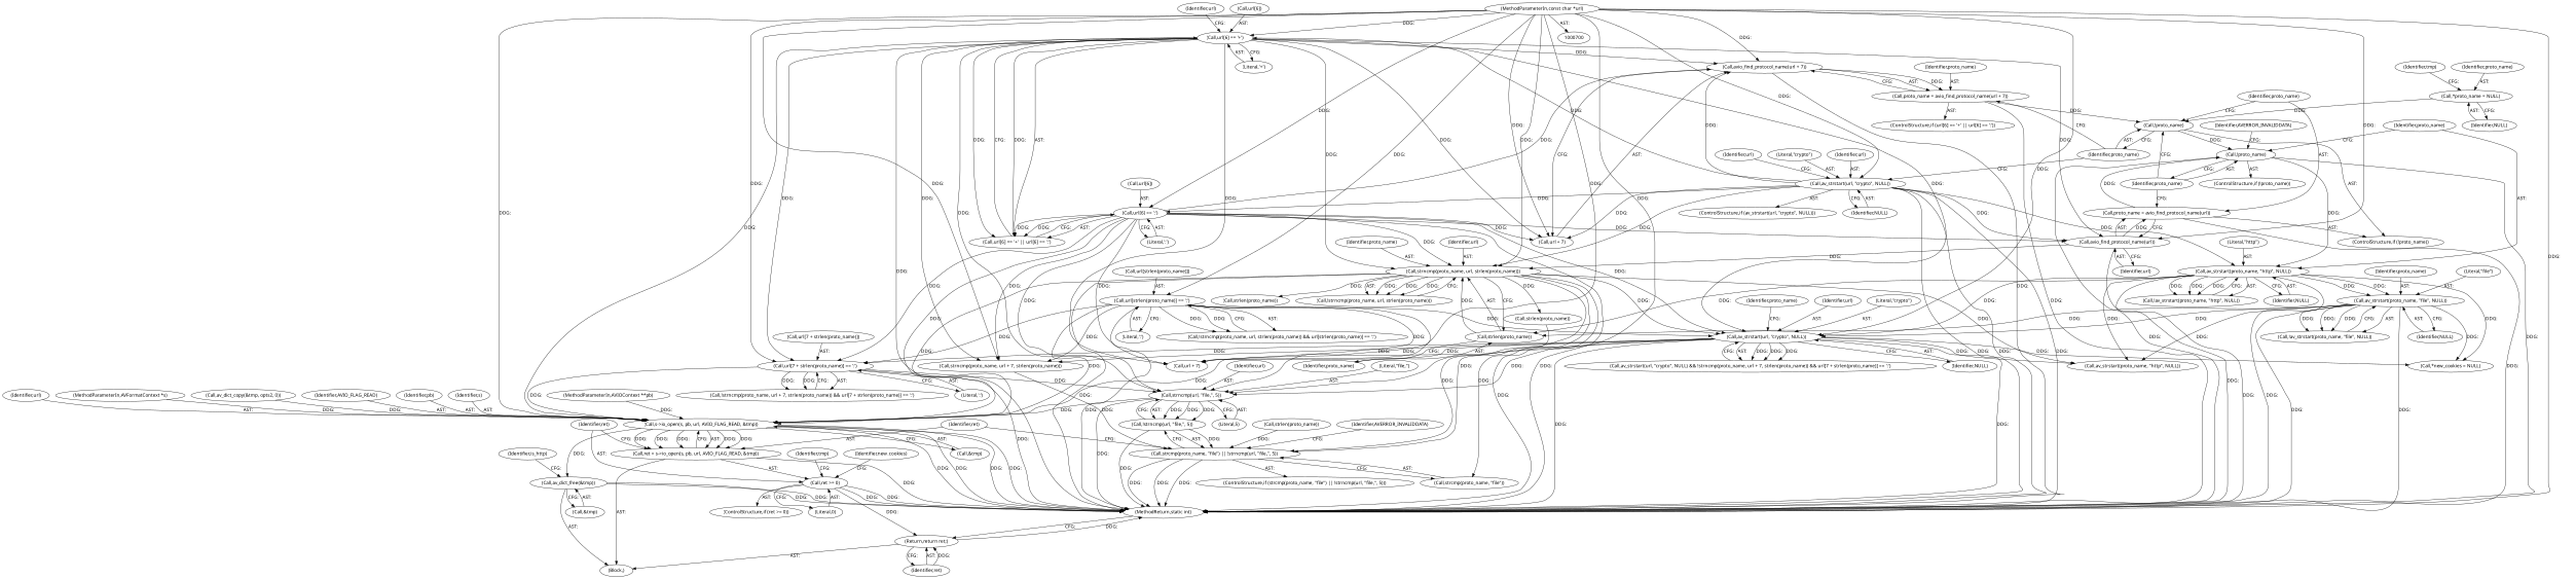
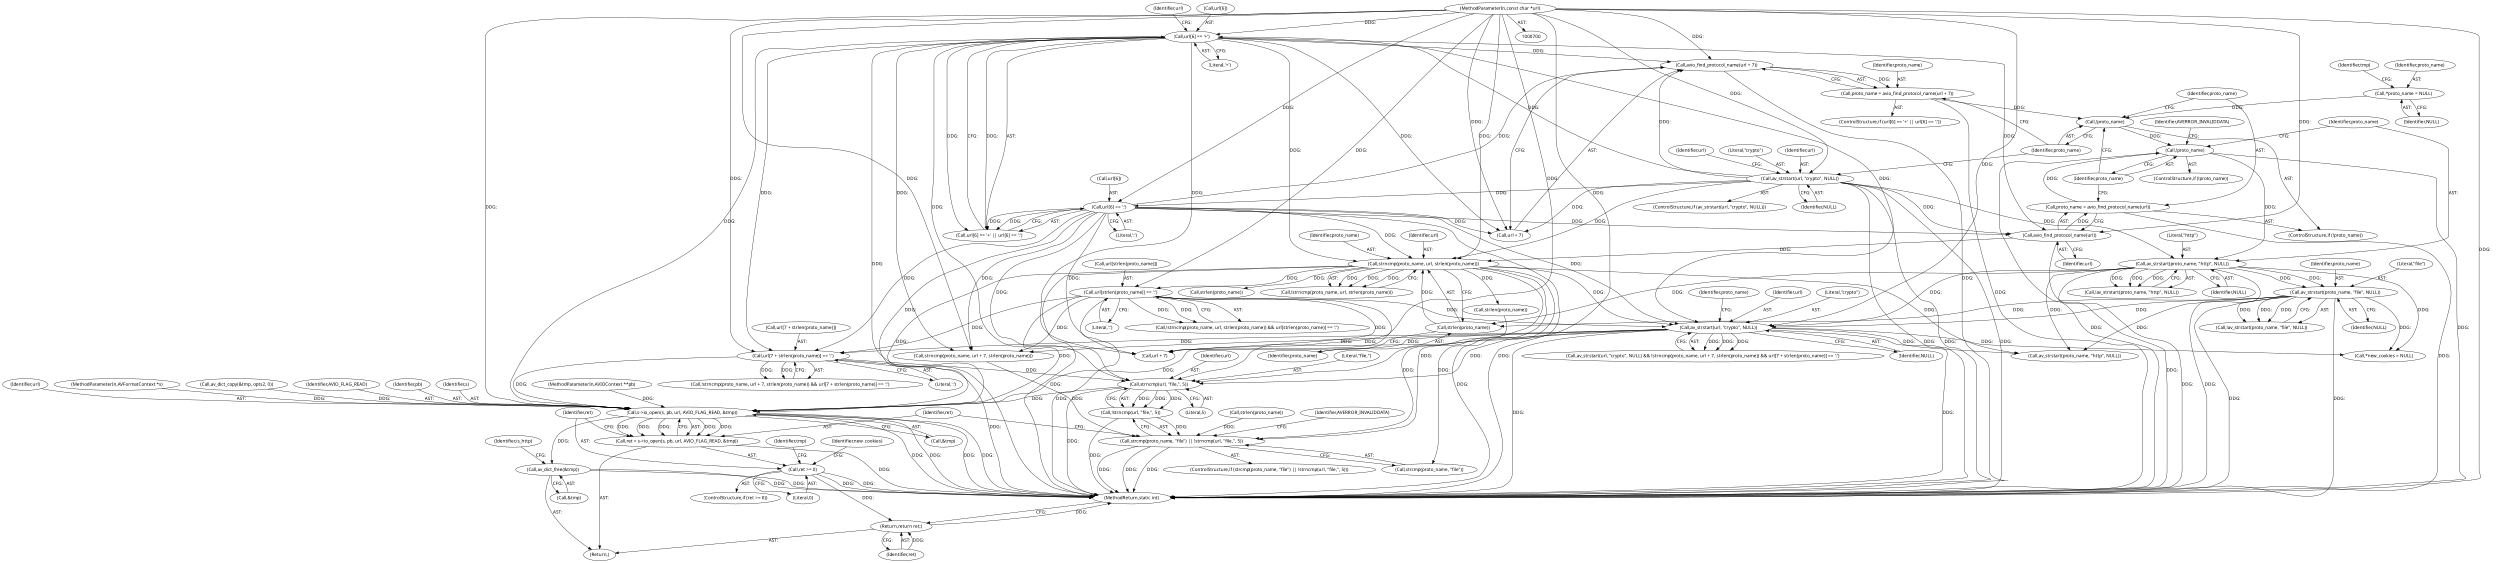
  digraph {
    fontname="Noto Sans"
    node [fontname="Noto Sans"]
    edge [fontname="Noto Sans"]
    n1 [label="(Call,strncmp(url, \"file,\", 5))"]
    n2 [label="(Call,!strncmp(url, \"file,\", 5))"]
    n3 [label="(Call,s->io_open(s, pb, url, AVIO_FLAG_READ, &tmp))"]
    n4 [label="(MethodReturn,static int)"]
    n5 [label="(Literal,5)"]
    n6 [label="(Call,strcmp(proto_name, \"file\") || !strncmp(url, \"file,\", 5))"]
    n7 [label="(Call,ret = s->io_open(s, pb, url, AVIO_FLAG_READ, &tmp))"]
    n8 [label="(Call,av_dict_free(&tmp))"]
    n9 [label="(Call,&tmp)"]
    n10 [label="(Return,return ret;)"]
    n11 [label="(Call,url[6] == '+')"]
    n12 [label="(Call,av_strstart(url, \"crypto\", NULL))"]
    n13 [label="(Call,strncmp(proto_name, url, strlen(proto_name)))"]
    n14 [label="(Call,avio_find_protocol_name(url + 7))"]
    n15 [label="(Call,avio_find_protocol_name(url))"]
    n16 [label="(Call,url[7 + strlen(proto_name)] == ':')"]
    n17 [label="(Call,url[6] == '+' || url[6] == ':')"]
    n18 [label="(Call,url + 7)"]
    n19 [label="(Call,strncmp(proto_name, url + 7, strlen(proto_name)))"]
    n20 [label="(Call,url + 7)"]
    n21 [label="(Literal,'+')"]
    n22 [label="(Call,av_strstart(proto_name, \"http\", NULL))"]
    n23 [label="(Call,av_strstart(url, \"crypto\", NULL) && !strncmp(proto_name, url + 7, strlen(proto_name)) && url[7 + strlen(proto_name)] == ':')"]
    n24 [label="(Identifier,NULL)"]
    n25 [label="(Call,*new_cookies = NULL)"]
    n26 [label="(Call,url[strlen(proto_name)] == ':')"]
    n27 [label="(Call,strlen(proto_name))"]
    n28 [label="(Call,strlen(proto_name))"]
    n29 [label="(Call,strcmp(proto_name, \"file\"))"]
    n30 [label="(Call,!strncmp(proto_name, url, strlen(proto_name)))"]
    n31 [label="(Call,strlen(proto_name))"]
    n32 [label="(Call,proto_name = avio_find_protocol_name(url + 7))"]
    n33 [label="(Call,url[6] == ':')"]
    n34 [label="(Literal,':')"]
    n35 [label="(Call,proto_name = avio_find_protocol_name(url))"]
    n36 [label="(Identifier,url)"]
    n37 [label="(Literal,':')"]
    n38 [label="(Call,!strncmp(proto_name, url + 7, strlen(proto_name)) && url[7 + strlen(proto_name)] == ':')"]
    n39 [label="(Call,av_strstart(url, \"crypto\", NULL))"]
    n40 [label="(Call,av_strstart(proto_name, \"http\", NULL))"]
    n41 [label="(ControlStructure,if (av_strstart(url, \"crypto\", NULL)))"]
    n42 [label="(Identifier,NULL)"]
    n43 [label="(Call,av_strstart(proto_name, \"file\", NULL))"]
    n44 [label="(Call,!av_strstart(proto_name, \"http\", NULL))"]
    n45 [label="(Identifier,NULL)"]
    n46 [label="(MethodParameterIn,const char *url)"]
    n47 [label=1000700]
    n48 [label="(Literal,':')"]
    n49 [label="(Call,!strncmp(proto_name, url, strlen(proto_name)) && url[strlen(proto_name)] == ':')"]
    n50 [label="(Identifier,proto_name)"]
    n51 [label="(ControlStructure,if (strcmp(proto_name, \"file\") || !strncmp(url, \"file,\", 5)))"]
    n52 [label="(Identifier,NULL)"]
    n53 [label="(Call,!av_strstart(proto_name, \"file\", NULL))"]
    n54 [label="(Call,!proto_name)"]
    n55 [label="(Identifier,proto_name)"]
    n56 [label="(ControlStructure,if (!proto_name))"]
    n57 [label="(Call,!proto_name)"]
    n58 [label="(ControlStructure,if (!proto_name))"]
    n59 [label="(Identifier,proto_name)"]
    n60 [label="(ControlStructure,if (url[6] == '+' || url[6] == ':'))"]
    n61 [label="(Call,*proto_name = NULL)"]
    n62 [label="(Identifier,NULL)"]
-   n63 [label="(Block,)"]
+   n63 [label="(Return,)"]
    n64 [label="(Call,ret >= 0)"]
    n65 [label="(Call,&tmp)"]
    n66 [label="(ControlStructure,if (ret >= 0))"]
    n67 [label="(Literal,0)"]
    n68 [label="(Identifier,ret)"]
    n69 [label="(Literal,\"http\")"]
    n70 [label="(Identifier,ret)"]
    n71 [label="(Identifier,proto_name)"]
    n72 [label="(Identifier,s)"]
    n73 [label="(Identifier,url)"]
    n74 [label="(MethodParameterIn,AVIOContext **pb)"]
    n75 [label="(Identifier,new_cookies)"]
    n76 [label="(Call,strlen(proto_name))"]
    n77 [label="(Identifier,tmp)"]
    n78 [label="(Identifier,url)"]
    n79 [label="(Literal,\"file\")"]
    n80 [label="(Identifier,proto_name)"]
    n81 [label="(Literal,\"crypto\")"]
    n82 [label="(MethodParameterIn,AVFormatContext *s)"]
    n83 [label="(Call,url[6])"]
    n84 [label="(Literal,\"file,\")"]
    n85 [label="(Identifier,proto_name)"]
    n86 [label="(Identifier,proto_name)"]
    n87 [label="(Call,url[6])"]
    n88 [label="(Identifier,url)"]
    n89 [label="(Identifier,url)"]
    n90 [label="(Call,av_dict_copy(&tmp, opts2, 0))"]
    n91 [label="(Call,url[7 + strlen(proto_name)])"]
    n92 [label="(Identifier,proto_name)"]
    n93 [label="(Identifier,url)"]
    n94 [label="(Identifier,AVIO_FLAG_READ)"]
    n95 [label="(Identifier,AVERROR_INVALIDDATA)"]
    n96 [label="(Identifier,ret)"]
    n97 [label="(Literal,\"crypto\")"]
    n98 [label="(Identifier,proto_name)"]
    n99 [label="(Identifier,proto_name)"]
    n100 [label="(Identifier,tmp)"]
    n101 [label="(Call,url[strlen(proto_name)])"]
    n102 [label="(Identifier,url)"]
    n103 [label="(Identifier,pb)"]
    n104 [label="(Identifier,is_http)"]
    n105 [label="(Identifier,AVERROR_INVALIDDATA)"]
    n106 [label="(Identifier,url)"]
    n1 -> n2 [label="AST: "]
    n1 -> n2 [label="DDG: "]
    n1 -> n2 [label="DDG: "]
    n1 -> n2 [label="DDG: "]
    n1 -> n3 [label="DDG: "]
    n1 -> n4 [label="DDG: "]
    n1 -> n5 [label="CFG: "]
    n2 -> n1 [label="CFG: "]
    n2 -> n4 [label="DDG: "]
    n2 -> n6 [label="AST: "]
    n2 -> n6 [label="DDG: "]
    n3 -> n4 [label="DDG: "]
    n3 -> n4 [label="DDG: "]
    n3 -> n4 [label="DDG: "]
    n3 -> n4 [label="DDG: "]
    n3 -> n7 [label="AST: "]
    n3 -> n7 [label="DDG: "]
    n3 -> n7 [label="DDG: "]
    n3 -> n7 [label="DDG: "]
    n3 -> n7 [label="DDG: "]
    n3 -> n7 [label="DDG: "]
    n3 -> n8 [label="DDG: "]
    n3 -> n9 [label="CFG: "]
    n4 -> n10 [label="CFG: "]
    n5 -> n1 [label="AST: "]
    n6 -> n2 [label="CFG: "]
    n6 -> n4 [label="DDG: "]
    n6 -> n4 [label="DDG: "]
    n6 -> n4 [label="DDG: "]
    n6 -> n29 [label="CFG: "]
    n6 -> n51 [label="AST: "]
    n7 -> n3 [label="CFG: "]
    n7 -> n4 [label="DDG: "]
    n7 -> n63 [label="AST: "]
    n7 -> n64 [label="AST: "]
    n8 -> n4 [label="DDG: "]
    n8 -> n4 [label="DDG: "]
    n8 -> n63 [label="AST: "]
    n8 -> n65 [label="CFG: "]
    n9 -> n3 [label="AST: "]
    n10 -> n4 [label="DDG: "]
    n10 -> n63 [label="AST: "]
    n10 -> n68 [label="CFG: "]
    n11 -> n1 [label="DDG: "]
    n11 -> n3 [label="DDG: "]
    n11 -> n4 [label="DDG: "]
    n11 -> n12 [label="DDG: "]
    n11 -> n13 [label="DDG: "]
    n11 -> n14 [label="DDG: "]
    n11 -> n15 [label="DDG: "]
    n11 -> n16 [label="DDG: "]
    n11 -> n17 [label="AST: "]
    n11 -> n17 [label="DDG: "]
    n11 -> n17 [label="DDG: "]
    n11 -> n18 [label="DDG: "]
    n11 -> n19 [label="DDG: "]
    n11 -> n20 [label="DDG: "]
    n11 -> n21 [label="CFG: "]
    n12 -> n1 [label="DDG: "]
    n12 -> n3 [label="DDG: "]
    n12 -> n4 [label="DDG: "]
    n12 -> n4 [label="DDG: "]
    n12 -> n16 [label="DDG: "]
    n12 -> n18 [label="DDG: "]
    n12 -> n19 [label="DDG: "]
    n12 -> n22 [label="DDG: "]
    n12 -> n23 [label="AST: "]
    n12 -> n23 [label="DDG: "]
    n12 -> n23 [label="DDG: "]
    n12 -> n23 [label="DDG: "]
    n12 -> n24 [label="CFG: "]
    n12 -> n25 [label="DDG: "]
    n13 -> n3 [label="DDG: "]
    n13 -> n4 [label="DDG: "]
    n13 -> n4 [label="DDG: "]
    n13 -> n6 [label="DDG: "]
    n13 -> n12 [label="DDG: "]
    n13 -> n22 [label="DDG: "]
+   n13 -> n26 [label="DDG: "]
    n13 -> n27 [label="CFG: "]
    n13 -> n28 [label="DDG: "]
    n13 -> n29 [label="DDG: "]
    n13 -> n30 [label="AST: "]
    n13 -> n30 [label="DDG: "]
    n13 -> n30 [label="DDG: "]
    n13 -> n30 [label="DDG: "]
    n13 -> n31 [label="DDG: "]
    n14 -> n4 [label="DDG: "]
    n14 -> n20 [label="CFG: "]
    n14 -> n32 [label="AST: "]
    n14 -> n32 [label="DDG: "]
    n15 -> n4 [label="DDG: "]
    n15 -> n13 [label="DDG: "]
    n15 -> n35 [label="AST: "]
    n15 -> n35 [label="DDG: "]
    n15 -> n36 [label="CFG: "]
    n16 -> n1 [label="DDG: "]
    n16 -> n3 [label="DDG: "]
    n16 -> n4 [label="DDG: "]
    n16 -> n37 [label="CFG: "]
    n16 -> n38 [label="AST: "]
    n16 -> n38 [label="DDG: "]
    n16 -> n38 [label="DDG: "]
    n17 -> n11 [label="CFG: "]
    n17 -> n33 [label="CFG: "]
    n19 -> n6 [label="DDG: "]
    n20 -> n14 [label="AST: "]
    n21 -> n11 [label="AST: "]
    n23 -> n12 [label="CFG: "]
    n24 -> n12 [label="AST: "]
    n26 -> n1 [label="DDG: "]
    n26 -> n3 [label="DDG: "]
    n26 -> n4 [label="DDG: "]
    n26 -> n12 [label="DDG: "]
    n26 -> n16 [label="DDG: "]
    n26 -> n18 [label="DDG: "]
    n26 -> n19 [label="DDG: "]
    n26 -> n48 [label="CFG: "]
    n26 -> n49 [label="AST: "]
    n26 -> n49 [label="DDG: "]
    n26 -> n49 [label="DDG: "]
    n27 -> n13 [label="AST: "]
    n27 -> n13 [label="DDG: "]
    n27 -> n50 [label="CFG: "]
    n29 -> n6 [label="AST: "]
    n30 -> n13 [label="CFG: "]
    n31 -> n6 [label="DDG: "]
    n32 -> n4 [label="DDG: "]
    n32 -> n14 [label="CFG: "]
    n32 -> n57 [label="DDG: "]
    n32 -> n60 [label="AST: "]
    n33 -> n1 [label="DDG: "]
    n33 -> n3 [label="DDG: "]
    n33 -> n4 [label="DDG: "]
    n33 -> n12 [label="DDG: "]
    n33 -> n13 [label="DDG: "]
    n33 -> n14 [label="DDG: "]
    n33 -> n15 [label="DDG: "]
    n33 -> n16 [label="DDG: "]
    n33 -> n17 [label="AST: "]
    n33 -> n17 [label="DDG: "]
    n33 -> n17 [label="DDG: "]
    n33 -> n18 [label="DDG: "]
    n33 -> n19 [label="DDG: "]
    n33 -> n20 [label="DDG: "]
    n33 -> n34 [label="CFG: "]
    n34 -> n33 [label="AST: "]
    n35 -> n4 [label="DDG: "]
    n35 -> n15 [label="CFG: "]
    n35 -> n54 [label="DDG: "]
    n35 -> n58 [label="AST: "]
    n36 -> n15 [label="AST: "]
    n37 -> n16 [label="AST: "]
    n38 -> n16 [label="CFG: "]
    n39 -> n4 [label="DDG: "]
    n39 -> n4 [label="DDG: "]
    n39 -> n4 [label="DDG: "]
    n39 -> n11 [label="DDG: "]
    n39 -> n13 [label="DDG: "]
    n39 -> n14 [label="DDG: "]
    n39 -> n15 [label="DDG: "]
    n39 -> n20 [label="DDG: "]
    n39 -> n33 [label="DDG: "]
    n39 -> n40 [label="DDG: "]
    n39 -> n41 [label="AST: "]
    n39 -> n42 [label="CFG: "]
    n40 -> n4 [label="DDG: "]
    n40 -> n4 [label="DDG: "]
    n40 -> n12 [label="DDG: "]
    n40 -> n22 [label="DDG: "]
    n40 -> n25 [label="DDG: "]
    n40 -> n27 [label="DDG: "]
    n40 -> n43 [label="DDG: "]
    n40 -> n43 [label="DDG: "]
    n40 -> n44 [label="AST: "]
    n40 -> n44 [label="DDG: "]
    n40 -> n44 [label="DDG: "]
    n40 -> n44 [label="DDG: "]
    n40 -> n45 [label="CFG: "]
    n42 -> n39 [label="AST: "]
    n43 -> n4 [label="DDG: "]
    n43 -> n4 [label="DDG: "]
    n43 -> n12 [label="DDG: "]
    n43 -> n22 [label="DDG: "]
    n43 -> n25 [label="DDG: "]
    n43 -> n27 [label="DDG: "]
    n43 -> n52 [label="CFG: "]
    n43 -> n53 [label="AST: "]
    n43 -> n53 [label="DDG: "]
    n43 -> n53 [label="DDG: "]
    n43 -> n53 [label="DDG: "]
    n44 -> n40 [label="CFG: "]
    n45 -> n40 [label="AST: "]
    n46 -> n1 [label="DDG: "]
    n46 -> n3 [label="DDG: "]
    n46 -> n4 [label="DDG: "]
    n46 -> n11 [label="DDG: "]
    n46 -> n12 [label="DDG: "]
    n46 -> n13 [label="DDG: "]
    n46 -> n14 [label="DDG: "]
    n46 -> n15 [label="DDG: "]
    n46 -> n16 [label="DDG: "]
    n46 -> n18 [label="DDG: "]
    n46 -> n19 [label="DDG: "]
    n46 -> n20 [label="DDG: "]
    n46 -> n26 [label="DDG: "]
    n46 -> n33 [label="DDG: "]
    n46 -> n39 [label="DDG: "]
    n46 -> n47 [label="AST: "]
    n48 -> n26 [label="AST: "]
    n49 -> n26 [label="CFG: "]
    n50 -> n27 [label="AST: "]
    n52 -> n43 [label="AST: "]
    n53 -> n43 [label="CFG: "]
    n54 -> n4 [label="DDG: "]
    n54 -> n4 [label="DDG: "]
    n54 -> n40 [label="DDG: "]
    n54 -> n55 [label="CFG: "]
    n54 -> n56 [label="AST: "]
    n55 -> n35 [label="CFG: "]
    n55 -> n54 [label="AST: "]
    n55 -> n57 [label="CFG: "]
    n57 -> n54 [label="DDG: "]
    n57 -> n58 [label="AST: "]
    n57 -> n59 [label="CFG: "]
    n59 -> n32 [label="CFG: "]
    n59 -> n39 [label="CFG: "]
    n59 -> n57 [label="AST: "]
    n61 -> n57 [label="DDG: "]
    n61 -> n62 [label="CFG: "]
    n62 -> n61 [label="AST: "]
    n64 -> n4 [label="DDG: "]
    n64 -> n4 [label="DDG: "]
    n64 -> n10 [label="DDG: "]
    n64 -> n66 [label="AST: "]
    n64 -> n67 [label="CFG: "]
    n65 -> n8 [label="AST: "]
    n67 -> n64 [label="AST: "]
    n68 -> n10 [label="AST: "]
    n68 -> n10 [label="DDG: "]
    n69 -> n40 [label="AST: "]
    n70 -> n6 [label="CFG: "]
    n70 -> n7 [label="AST: "]
    n71 -> n40 [label="AST: "]
    n71 -> n54 [label="CFG: "]
    n72 -> n3 [label="AST: "]
    n73 -> n39 [label="CFG: "]
    n74 -> n3 [label="DDG: "]
    n75 -> n64 [label="CFG: "]
    n76 -> n6 [label="DDG: "]
    n77 -> n61 [label="CFG: "]
    n78 -> n3 [label="AST: "]
    n79 -> n43 [label="AST: "]
    n80 -> n61 [label="AST: "]
    n81 -> n39 [label="AST: "]
    n82 -> n3 [label="DDG: "]
    n83 -> n11 [label="AST: "]
    n84 -> n1 [label="AST: "]
    n85 -> n13 [label="AST: "]
    n86 -> n32 [label="AST: "]
    n87 -> n33 [label="AST: "]
    n88 -> n11 [label="CFG: "]
    n89 -> n1 [label="AST: "]
    n90 -> n3 [label="DDG: "]
    n91 -> n16 [label="AST: "]
    n92 -> n35 [label="AST: "]
    n92 -> n57 [label="CFG: "]
    n93 -> n13 [label="AST: "]
    n94 -> n3 [label="AST: "]
    n95 -> n6 [label="CFG: "]
    n96 -> n7 [label="CFG: "]
    n96 -> n64 [label="AST: "]
    n97 -> n12 [label="AST: "]
    n98 -> n12 [label="CFG: "]
    n99 -> n43 [label="AST: "]
    n100 -> n64 [label="CFG: "]
    n101 -> n26 [label="AST: "]
    n102 -> n12 [label="AST: "]
    n103 -> n3 [label="AST: "]
    n104 -> n8 [label="CFG: "]
    n105 -> n54 [label="CFG: "]
    n106 -> n39 [label="AST: "]
  }
